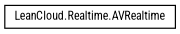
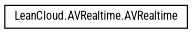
  digraph {
    rankdir=LR
    fontname="Roboto Condensed"
-   n1 [color=black fillcolor=white fontname="Roboto Condensed" fontsize=10 height=0.2 label="LeanCloud.Realtime.AVRealtime" shape=record style=filled width=0.4]
+   n1 [color=black fillcolor=white fontname="Roboto Condensed" fontsize=10 height=0.2 label="LeanCloud.AVRealtime.AVRealtime" shape=record style=filled width=0.4]
  }
